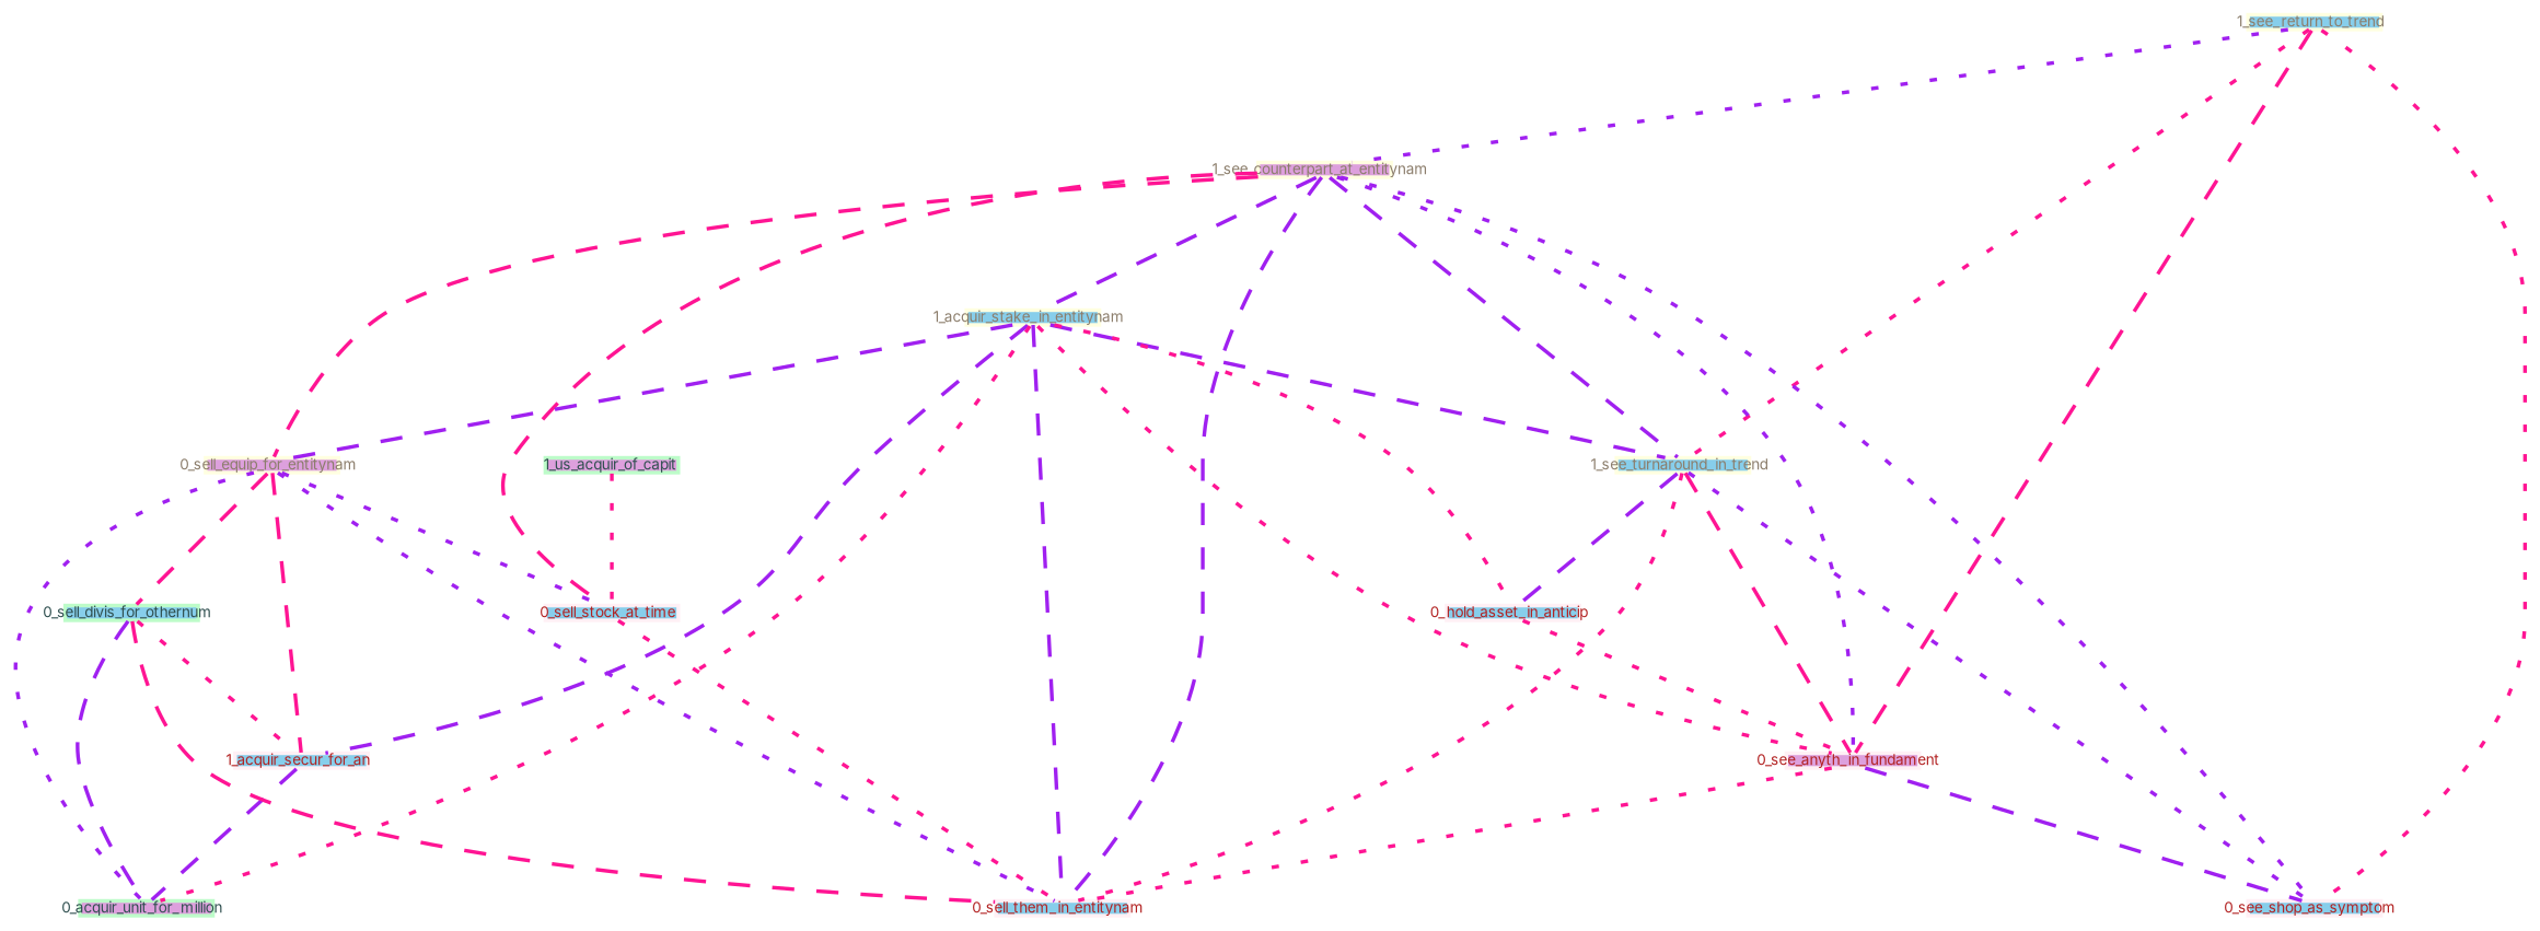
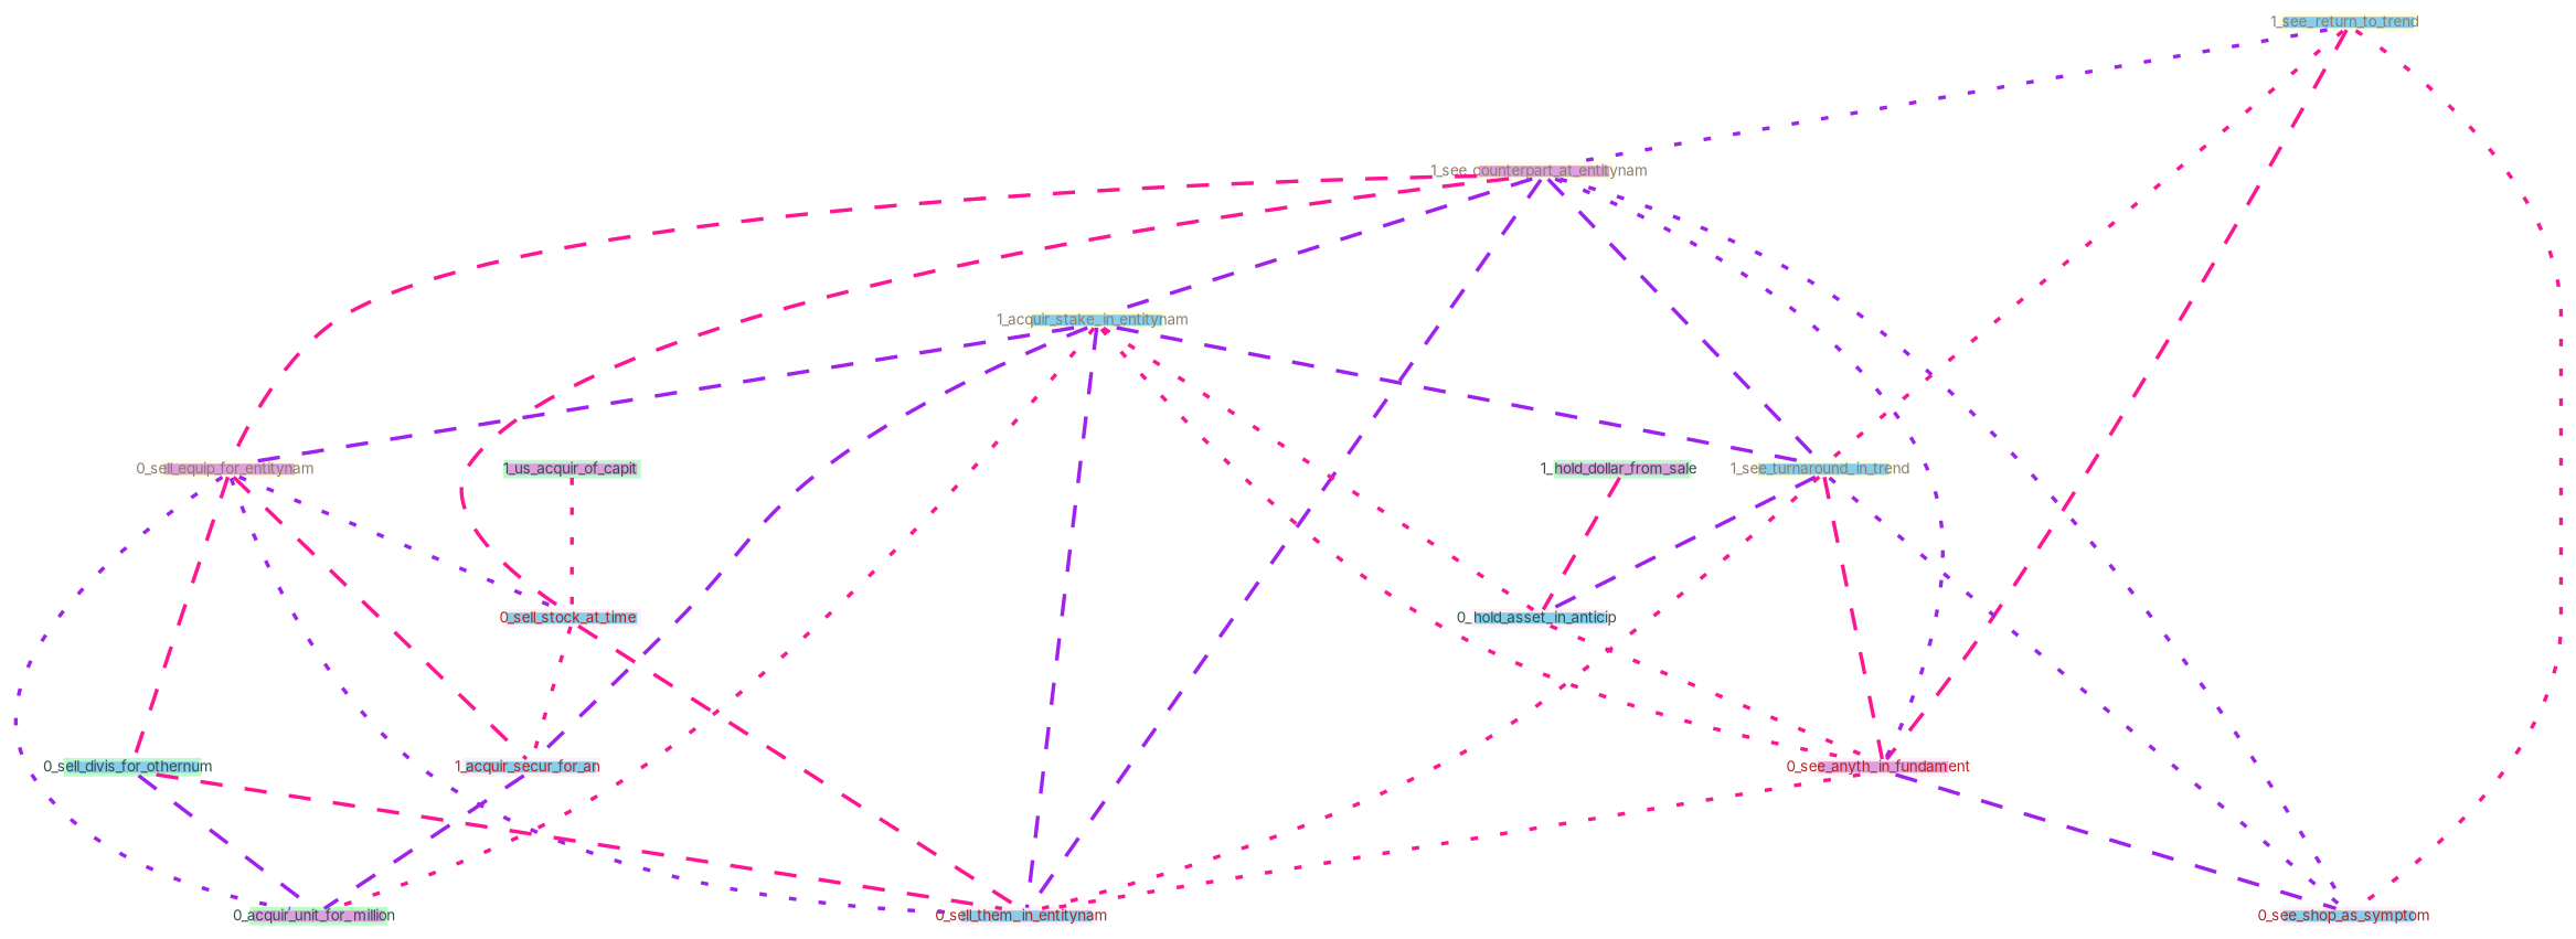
  graph {
    fontname=Inter
    node [color="#fff0f5" fillcolor=skyblue fixedsize=true fontcolor="#b22222" fontname=Inter fontsize=4 shape=polygon style=filled]
    edge [color=deeppink fontname=Inter style=dashed w=1]
    "1_see_return_to_trend " [color="#ffffe0" fontcolor="#8b7d6b" height=.06 width=.5]
    "1_see_counterpart_at_entitynam " [color="#ffffe0" fillcolor=plum fontcolor="#8b7d6b" height=.06 width=.5]
    "1_acquir_stake_in_entitynam " [color="#ffffe0" fontcolor="#8b7d6b" height=.06 width=.5]
    "0_sell_equip_for_entitynam " [color="#ffffe0" fillcolor=plum fontcolor="#8b7d6b" height=.06 width=.5]
    "1_see_turnaround_in_trend " [color="#ffffe0" fontcolor="#8b7d6b" height=.06 width=.5]
    "1_acquir_secur_for_an " [height=.06 width=.5]
-   "0_hold_asset_in_anticip " [height=.06 width=.5]
+   "0_hold_asset_in_anticip " [fontcolor="#2f4f4f" height=.06 width=.5]
    "0_sell_stock_at_time " [height=.06 width=.5]
    "0_see_anyth_in_fundament " [fillcolor=plum height=.06 width=.5]
    "0_see_shop_as_symptom " [height=.06 width=.5]
    "0_sell_them_in_entitynam " [height=.06 width=.5]
    "0_acquir_unit_for_million " [color="#BDFCC9" fillcolor=plum fontcolor="#2f4f4f" height=.06 width=.5]
    "0_sell_divis_for_othernum " [color="#BDFCC9" fontcolor="#2f4f4f" height=.06 width=.5]
    n14 [color="#BDFCC9" fillcolor=plum fontcolor="#2f4f4f" height=.06 label="1_us_acquir_of_capit" width=.5]
+   "1_hold_dollar_from_sale " [color="#BDFCC9" fillcolor=plum fontcolor="#2f4f4f" height=.06 width=.5]
    subgraph sub_1 {
      "1_see_return_to_trend "
      "1_see_counterpart_at_entitynam "
      "1_acquir_stake_in_entitynam "
      "0_sell_equip_for_entitynam "
      "1_see_turnaround_in_trend "
    }
    subgraph sub_2 {
      "1_acquir_secur_for_an "
      "0_hold_asset_in_anticip "
      "0_sell_stock_at_time "
      "0_see_anyth_in_fundament "
      "0_see_shop_as_symptom "
      "0_sell_them_in_entitynam "
    }
    "1_see_return_to_trend " -- "1_see_counterpart_at_entitynam " [color=purple style=dotted]
    "1_see_return_to_trend " -- "1_see_turnaround_in_trend " [style=dotted w=2]
    "1_see_return_to_trend " -- "0_see_anyth_in_fundament "
    "1_see_return_to_trend " -- "0_see_shop_as_symptom " [style=dotted]
    "1_see_counterpart_at_entitynam " -- "1_acquir_stake_in_entitynam " [color=purple]
    "1_see_counterpart_at_entitynam " -- "0_sell_equip_for_entitynam "
    "1_see_counterpart_at_entitynam " -- "1_see_turnaround_in_trend " [color=purple]
    "1_see_counterpart_at_entitynam " -- "0_sell_stock_at_time "
    "1_see_counterpart_at_entitynam " -- "0_see_anyth_in_fundament " [color=purple style=dotted]
    "1_see_counterpart_at_entitynam " -- "0_see_shop_as_symptom " [color=purple style=dotted]
    "1_see_counterpart_at_entitynam " -- "0_sell_them_in_entitynam " [color=purple]
    "1_acquir_stake_in_entitynam " -- "0_sell_equip_for_entitynam " [color=purple]
    "1_acquir_stake_in_entitynam " -- "1_see_turnaround_in_trend " [color=purple]
    "1_acquir_stake_in_entitynam " -- "1_acquir_secur_for_an " [color=purple]
    "1_acquir_stake_in_entitynam " -- "0_hold_asset_in_anticip " [style=dotted]
    "1_acquir_stake_in_entitynam " -- "0_see_anyth_in_fundament " [style=dotted]
    "1_acquir_stake_in_entitynam " -- "0_sell_them_in_entitynam " [color=purple w=2]
    "1_acquir_stake_in_entitynam " -- "0_acquir_unit_for_million " [style=dotted]
    "0_sell_equip_for_entitynam " -- "1_acquir_secur_for_an "
    "0_sell_equip_for_entitynam " -- "0_sell_stock_at_time " [color=purple style=dotted]
    "0_sell_equip_for_entitynam " -- "0_sell_them_in_entitynam " [color=purple style=dotted w=2]
    "0_sell_equip_for_entitynam " -- "0_acquir_unit_for_million " [color=purple style=dotted]
    "0_sell_equip_for_entitynam " -- "0_sell_divis_for_othernum " [w=2]
    "1_see_turnaround_in_trend " -- "0_hold_asset_in_anticip " [color=purple]
    "1_see_turnaround_in_trend " -- "0_see_anyth_in_fundament " [w=2]
    "1_see_turnaround_in_trend " -- "0_see_shop_as_symptom " [color=purple style=dotted]
    "1_see_turnaround_in_trend " -- "0_sell_them_in_entitynam " [style=dotted]
    "1_acquir_secur_for_an " -- "0_acquir_unit_for_million " [color=purple w=2]
    "0_hold_asset_in_anticip " -- "0_see_anyth_in_fundament " [style=dotted]
-   "0_sell_stock_at_time " -- "0_sell_them_in_entitynam " [style=dotted]
+   "0_sell_stock_at_time " -- "0_sell_them_in_entitynam "
    "0_see_anyth_in_fundament " -- "0_see_shop_as_symptom " [color=purple]
    "0_see_anyth_in_fundament " -- "0_sell_them_in_entitynam " [style=dotted]
-   "0_sell_divis_for_othernum " -- "1_acquir_secur_for_an " [style=dotted]
+   "0_sell_stock_at_time " -- "1_acquir_secur_for_an " [style=dotted]
    "0_sell_divis_for_othernum " -- "0_sell_them_in_entitynam "
    "0_sell_divis_for_othernum " -- "0_acquir_unit_for_million " [color=purple]
    n14 -- "0_sell_stock_at_time " [style=dotted]
+   "1_hold_dollar_from_sale " -- "0_hold_asset_in_anticip "
  }
